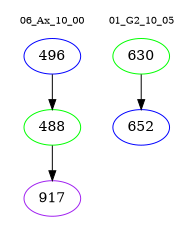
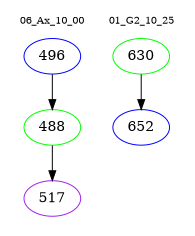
  digraph {
    node [color=blue]
    edge [color=black]
    n1 [label=496]
    n2 [color=green label=488]
-   n3 [color=purple label=917]
+   n3 [color=purple label=517]
    n4 [color=green label=630]
    n5 [label=652]
    subgraph cluster_1 {
      color=white
      fontsize=10
      label="06_Ax_10_00"
      n1
      n2
      n3
    }
    subgraph cluster_2 {
      color=white
      fontsize=10
-     label="01_G2_10_05"
+     label="01_G2_10_25"
      n4
      n5
    }
    n1 -> n2
    n2 -> n3
    n4 -> n5
  }
